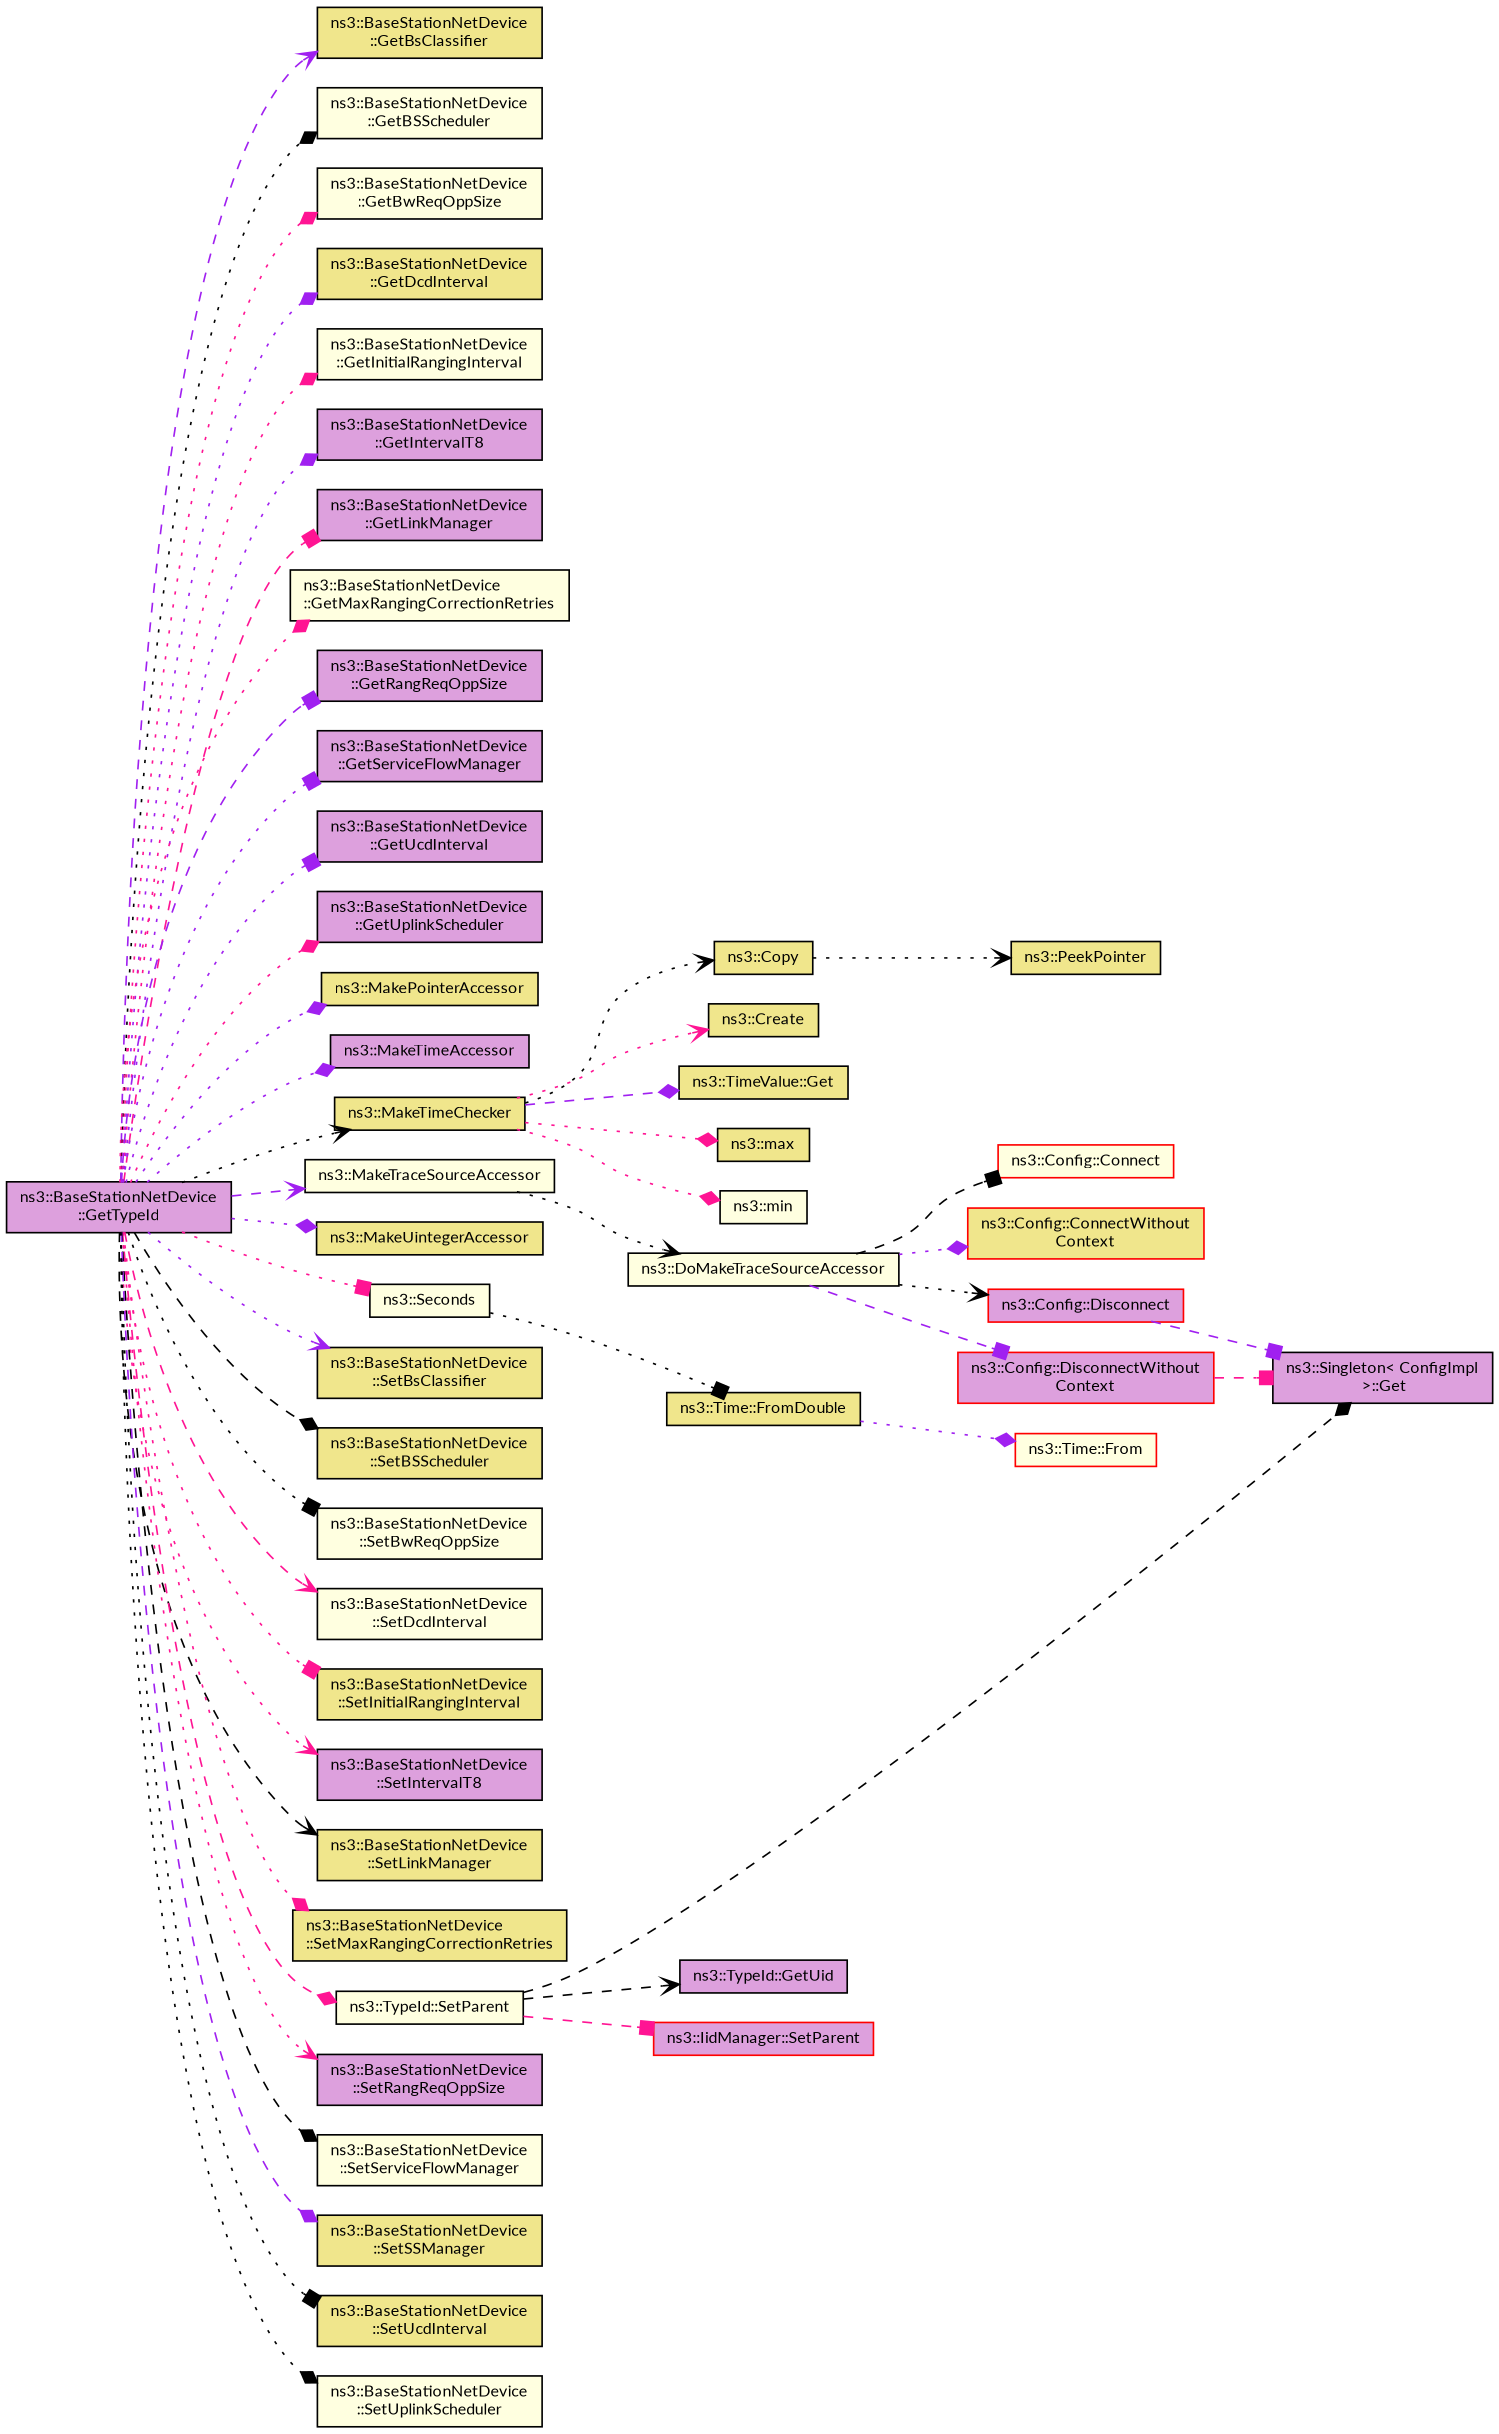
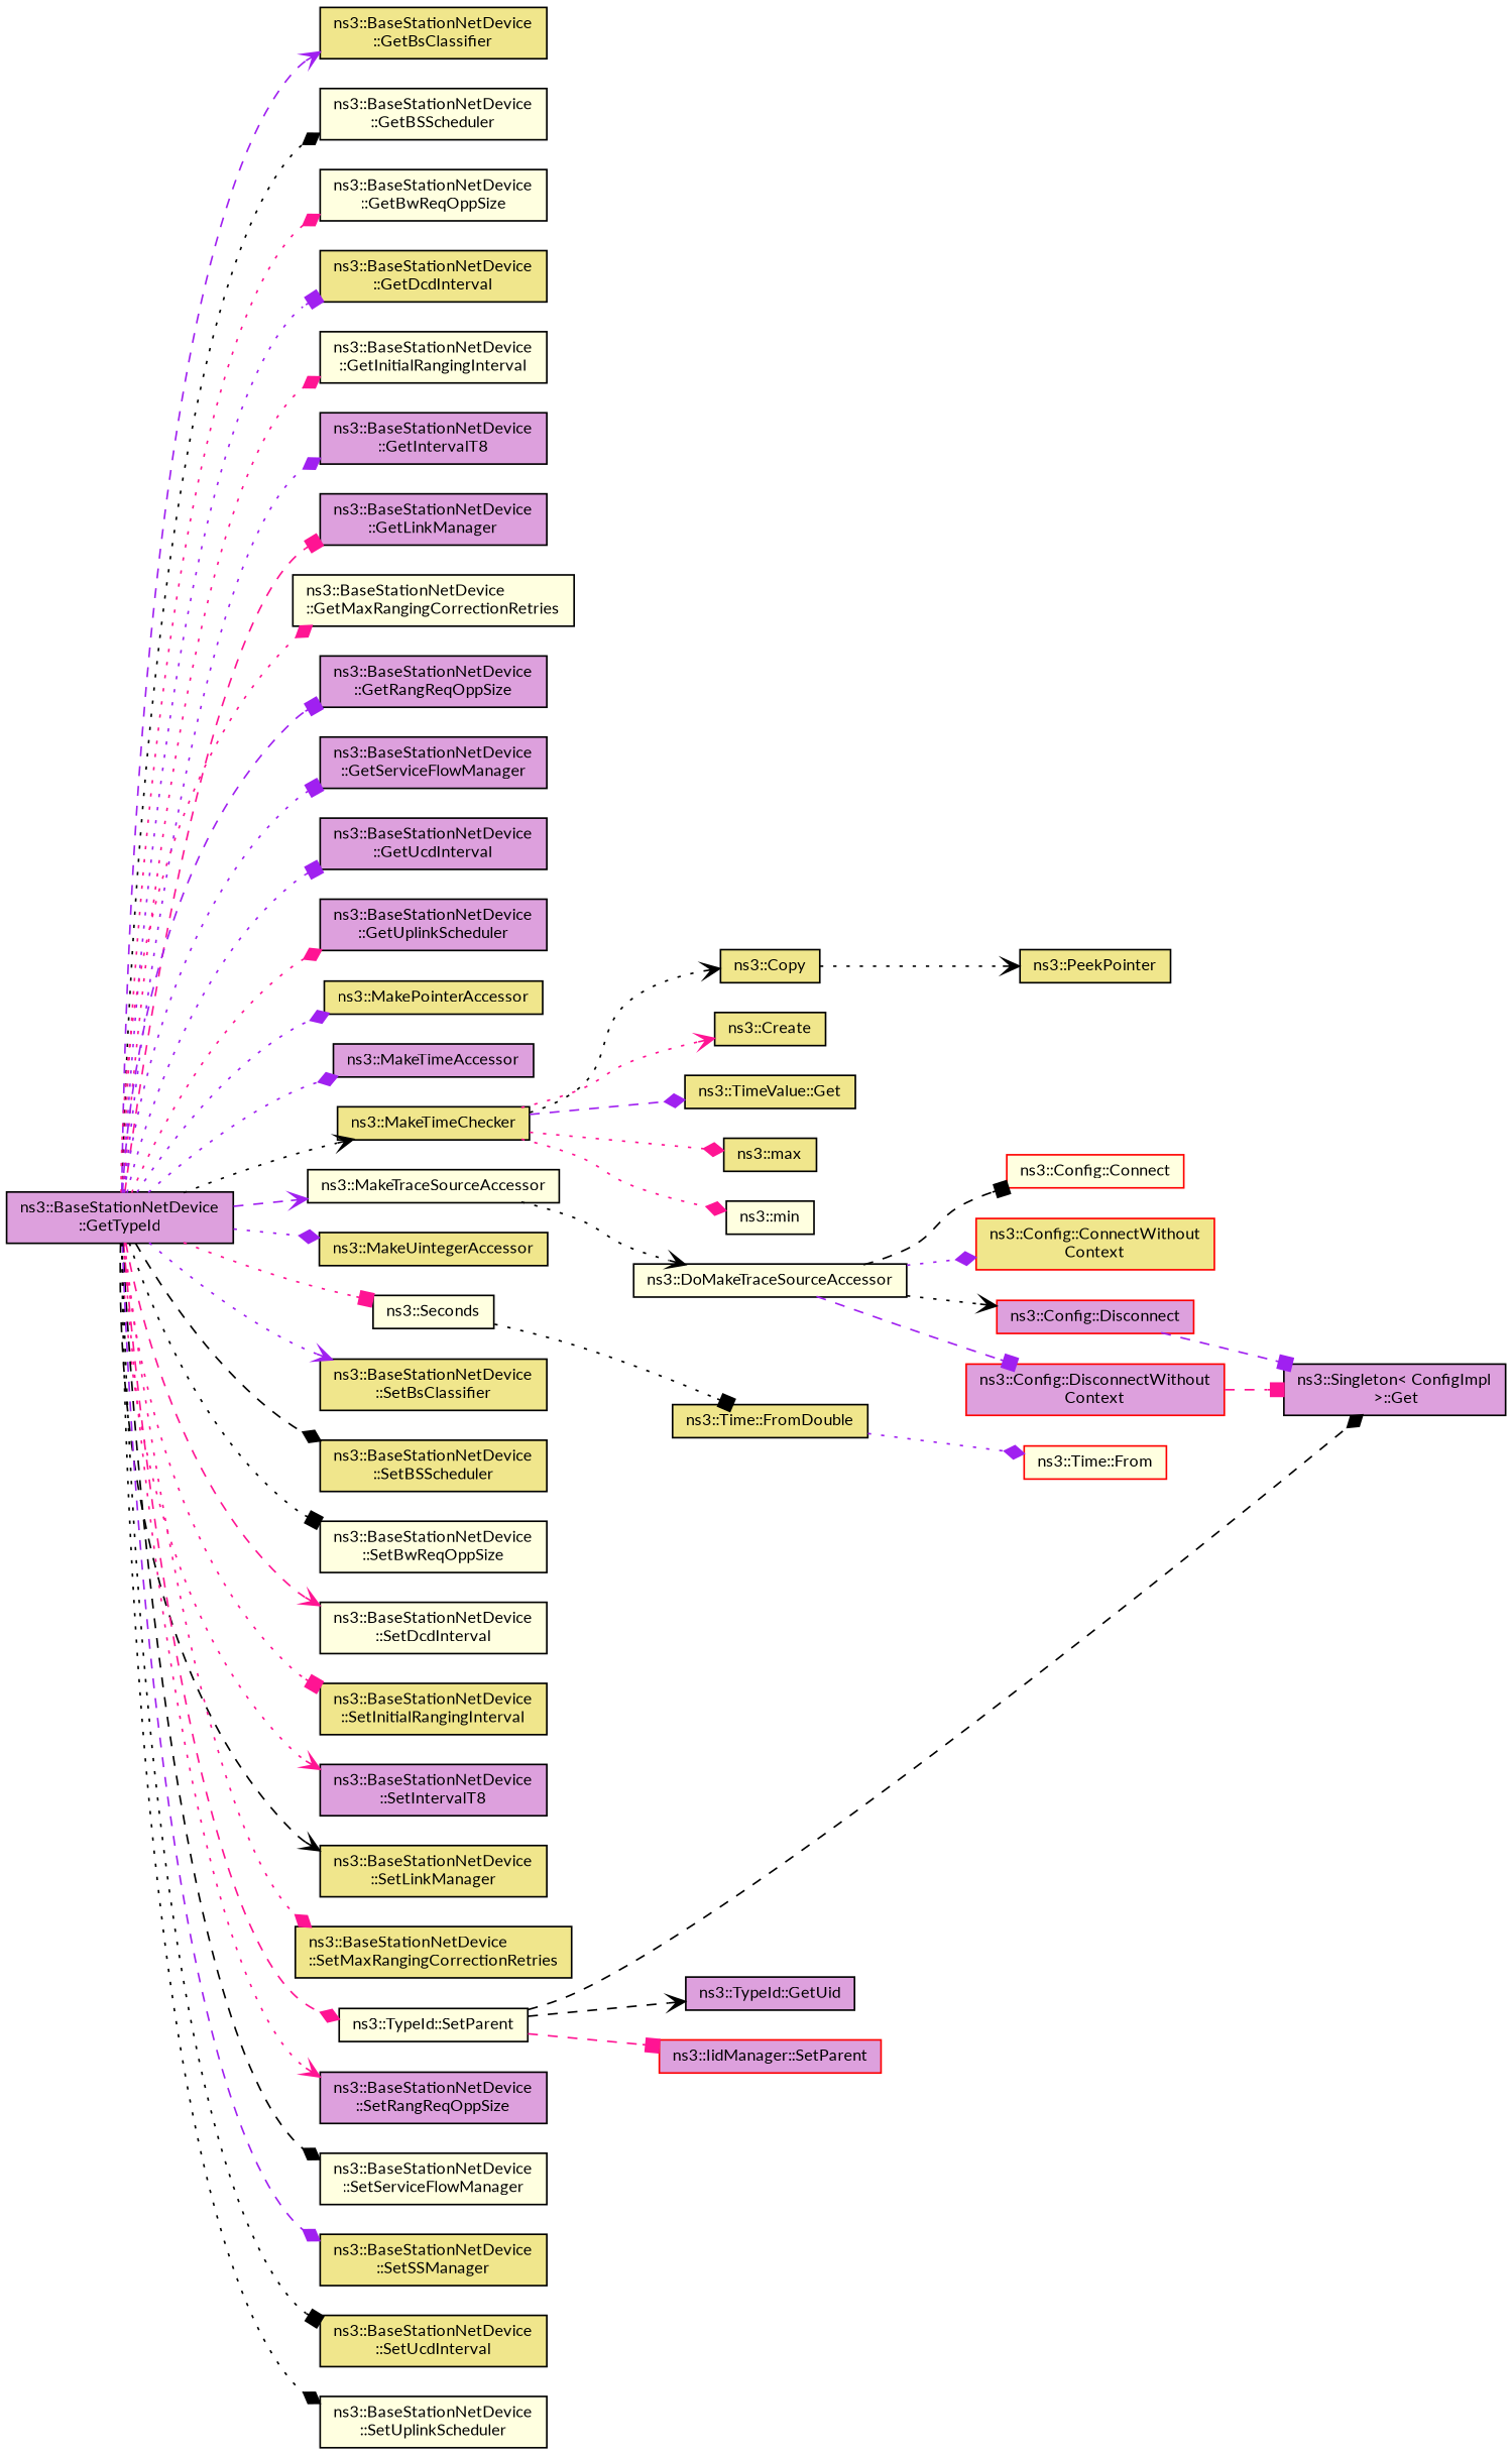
  digraph {
    fontname=Lato
    rankdir=LR
    node [color=black fillcolor=khaki fontname=Lato fontsize=10 shape=record style=filled]
    edge [arrowhead=diamond color=purple fontname=Lato fontsize=10 labelfontname=Helvetica labelfontsize=10 style=dotted]
    n1 [fillcolor=plum fontcolor=black height=0.2 label="ns3::BaseStationNetDevice\l::GetTypeId" width=0.4]
    n2 [height=0.2 label="ns3::BaseStationNetDevice\l::GetBsClassifier" width=0.4]
    n3 [fillcolor=lightyellow height=0.2 label="ns3::BaseStationNetDevice\l::GetBSScheduler" width=0.4]
    n4 [fillcolor=lightyellow height=0.2 label="ns3::BaseStationNetDevice\l::GetBwReqOppSize" width=0.4]
    n5 [height=0.2 label="ns3::BaseStationNetDevice\l::GetDcdInterval" width=0.4]
    n6 [fillcolor=lightyellow height=0.2 label="ns3::BaseStationNetDevice\l::GetInitialRangingInterval" width=0.4]
    n7 [fillcolor=plum height=0.2 label="ns3::BaseStationNetDevice\l::GetIntervalT8" width=0.4]
    n8 [fillcolor=plum height=0.2 label="ns3::BaseStationNetDevice\l::GetLinkManager" width=0.4]
    n9 [fillcolor=lightyellow height=0.2 label="ns3::BaseStationNetDevice\l::GetMaxRangingCorrectionRetries" width=0.4]
    n10 [fillcolor=plum height=0.2 label="ns3::BaseStationNetDevice\l::GetRangReqOppSize" width=0.4]
    n11 [fillcolor=plum height=0.2 label="ns3::BaseStationNetDevice\l::GetServiceFlowManager" width=0.4]
    n12 [fillcolor=plum height=0.2 label="ns3::BaseStationNetDevice\l::GetUcdInterval" width=0.4]
    n13 [fillcolor=plum height=0.2 label="ns3::BaseStationNetDevice\l::GetUplinkScheduler" width=0.4]
    n14 [height=0.2 label="ns3::MakePointerAccessor" width=0.4]
    n15 [fillcolor=plum height=0.2 label="ns3::MakeTimeAccessor" width=0.4]
    n16 [height=0.2 label="ns3::MakeTimeChecker" width=0.4]
    n17 [fillcolor=lightyellow height=0.2 label="ns3::MakeTraceSourceAccessor" width=0.4]
    n18 [height=0.2 label="ns3::MakeUintegerAccessor" width=0.4]
    n19 [fillcolor=lightyellow height=0.2 label="ns3::Seconds" width=0.4]
    n20 [height=0.2 label="ns3::BaseStationNetDevice\l::SetBsClassifier" width=0.4]
    n21 [height=0.2 label="ns3::BaseStationNetDevice\l::SetBSScheduler" width=0.4]
    n22 [fillcolor=lightyellow height=0.2 label="ns3::BaseStationNetDevice\l::SetBwReqOppSize" width=0.4]
    n23 [fillcolor=lightyellow height=0.2 label="ns3::BaseStationNetDevice\l::SetDcdInterval" width=0.4]
    n24 [height=0.2 label="ns3::BaseStationNetDevice\l::SetInitialRangingInterval" width=0.4]
    n25 [fillcolor=plum height=0.2 label="ns3::BaseStationNetDevice\l::SetIntervalT8" width=0.4]
    n26 [height=0.2 label="ns3::BaseStationNetDevice\l::SetLinkManager" width=0.4]
    n27 [height=0.2 label="ns3::BaseStationNetDevice\l::SetMaxRangingCorrectionRetries" width=0.4]
    n28 [fillcolor=lightyellow height=0.2 label="ns3::TypeId::SetParent" width=0.4]
    n29 [fillcolor=plum height=0.2 label="ns3::BaseStationNetDevice\l::SetRangReqOppSize" width=0.4]
    n30 [fillcolor=lightyellow height=0.2 label="ns3::BaseStationNetDevice\l::SetServiceFlowManager" width=0.4]
    n31 [height=0.2 label="ns3::BaseStationNetDevice\l::SetSSManager" width=0.4]
    n32 [height=0.2 label="ns3::BaseStationNetDevice\l::SetUcdInterval" width=0.4]
    n33 [fillcolor=lightyellow height=0.2 label="ns3::BaseStationNetDevice\l::SetUplinkScheduler" width=0.4]
    n34 [height=0.2 label="ns3::Copy" width=0.4]
    n35 [height=0.2 label="ns3::Create" width=0.4]
    n36 [height=0.2 label="ns3::TimeValue::Get" width=0.4]
    n37 [height=0.2 label="ns3::max" width=0.4]
    n38 [fillcolor=lightyellow height=0.2 label="ns3::min" width=0.4]
    n39 [fillcolor=lightyellow height=0.2 label="ns3::DoMakeTraceSourceAccessor" width=0.4]
    n40 [height=0.2 label="ns3::Time::FromDouble" width=0.4]
    n41 [fillcolor=plum height=0.2 label="ns3::Singleton\< ConfigImpl\l \>::Get" width=0.4]
    n42 [fillcolor=plum height=0.2 label="ns3::TypeId::GetUid" width=0.4]
    n43 [color=red fillcolor=plum height=0.2 label="ns3::IidManager::SetParent" width=0.4]
    n44 [height=0.2 label="ns3::PeekPointer" width=0.4]
    n45 [color=red fillcolor=lightyellow height=0.2 label="ns3::Config::Connect" width=0.4]
    n46 [color=red height=0.2 label="ns3::Config::ConnectWithout\lContext" width=0.4]
    n47 [color=red fillcolor=plum height=0.2 label="ns3::Config::Disconnect" width=0.4]
    n48 [color=red fillcolor=plum height=0.2 label="ns3::Config::DisconnectWithout\lContext" width=0.4]
    n49 [color=red fillcolor=lightyellow height=0.2 label="ns3::Time::From" width=0.4]
    n1 -> n2 [arrowhead=vee style=dashed]
    n1 -> n3 [color=black]
    n1 -> n4 [color=deeppink]
-   n1 -> n5
+   n1 -> n5 [arrowhead=box]
    n1 -> n6 [color=deeppink]
    n1 -> n7
    n1 -> n8 [arrowhead=box color=deeppink style=dashed]
    n1 -> n9 [color=deeppink]
    n1 -> n10 [arrowhead=box style=dashed]
    n1 -> n11 [arrowhead=box]
    n1 -> n12 [arrowhead=box]
    n1 -> n13 [color=deeppink]
    n1 -> n14
    n1 -> n15
    n1 -> n16 [arrowhead=vee color=black]
    n1 -> n17 [arrowhead=vee style=dashed]
    n1 -> n18
    n1 -> n19 [arrowhead=box color=deeppink]
    n1 -> n20 [arrowhead=vee]
    n1 -> n21 [color=black style=dashed]
    n1 -> n22 [arrowhead=box color=black]
    n1 -> n23 [arrowhead=vee color=deeppink style=dashed]
    n1 -> n24 [arrowhead=box color=deeppink]
    n1 -> n25 [arrowhead=vee color=deeppink]
    n1 -> n26 [arrowhead=vee color=black style=dashed]
    n1 -> n27 [color=deeppink]
    n1 -> n28 [color=deeppink style=dashed]
    n1 -> n29 [arrowhead=vee color=deeppink]
    n1 -> n30 [color=black style=dashed]
    n1 -> n31 [style=dashed]
    n1 -> n32 [arrowhead=box color=black]
    n1 -> n33 [color=black]
    n16 -> n34 [arrowhead=vee color=black]
    n16 -> n35 [arrowhead=vee color=deeppink]
    n16 -> n36 [style=dashed]
    n16 -> n37 [color=deeppink]
    n16 -> n38 [color=deeppink]
    n17 -> n39 [arrowhead=vee color=black]
    n19 -> n40 [arrowhead=box color=black]
    n28 -> n41 [color=black style=dashed]
    n28 -> n42 [arrowhead=vee color=black style=dashed]
    n28 -> n43 [arrowhead=box color=deeppink style=dashed]
    n34 -> n44 [arrowhead=vee color=black]
    n39 -> n45 [arrowhead=box color=black style=dashed]
    n39 -> n46
    n39 -> n47 [arrowhead=vee color=black]
    n39 -> n48 [arrowhead=box style=dashed]
    n40 -> n49
    n47 -> n41 [arrowhead=box style=dashed]
    n48 -> n41 [arrowhead=box color=deeppink style=dashed]
  }
